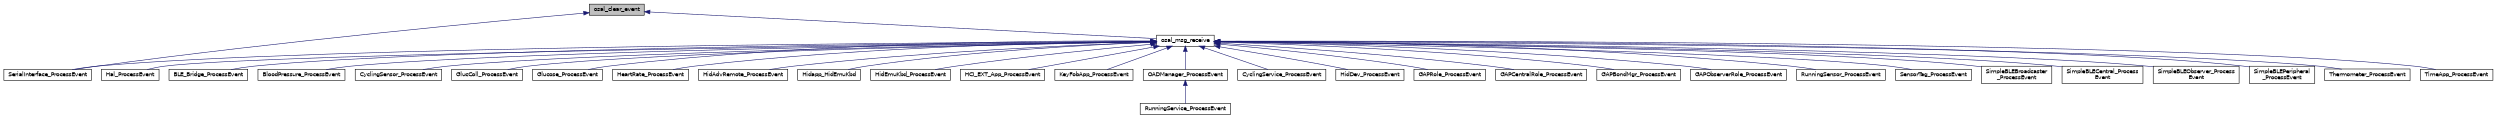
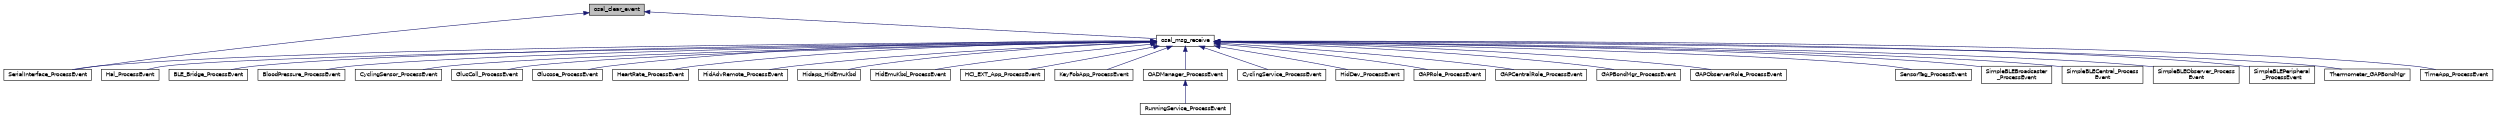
  digraph {
    rankdir=TB
    node [color=black fillcolor=white fontname=Helvetica fontsize=10 shape=record style=filled]
    edge [color=midnightblue dir=back fontname=Helvetica fontsize=10 labelfontname=Helvetica labelfontsize=10 style=solid]
    n1 [fillcolor=grey75 fontcolor=black height=0.2 label=osal_clear_event width=0.4]
    n2 [height=0.2 label=osal_msg_receive width=0.4]
    n3 [height=0.2 label=SerialInterface_ProcessEvent width=0.4]
    n4 [height=0.2 label=Hal_ProcessEvent width=0.4]
    n5 [height=0.2 label=BLE_Bridge_ProcessEvent width=0.4]
    n6 [height=0.2 label=BloodPressure_ProcessEvent width=0.4]
    n7 [height=0.2 label=CyclingSensor_ProcessEvent width=0.4]
    n8 [height=0.2 label=GlucColl_ProcessEvent width=0.4]
    n9 [height=0.2 label=Glucose_ProcessEvent width=0.4]
    n10 [height=0.2 label=HeartRate_ProcessEvent width=0.4]
    n11 [height=0.2 label=HidAdvRemote_ProcessEvent width=0.4]
    n12 [height=0.2 label=Hidapp_HidEmuKbd width=0.4]
    n13 [height=0.2 label=HidEmuKbd_ProcessEvent width=0.4]
    n14 [height=0.2 label=HCI_EXT_App_ProcessEvent width=0.4]
    n15 [height=0.2 label=KeyFobApp_ProcessEvent width=0.4]
    n16 [height=0.2 label=OADManager_ProcessEvent width=0.4]
    n17 [height=0.2 label=CyclingService_ProcessEvent width=0.4]
    n18 [height=0.2 label=HidDev_ProcessEvent width=0.4]
    n19 [height=0.2 label=GAPRole_ProcessEvent width=0.4]
    n20 [height=0.2 label=GAPCentralRole_ProcessEvent width=0.4]
    n21 [height=0.2 label=GAPBondMgr_ProcessEvent width=0.4]
    n22 [height=0.2 label=GAPObserverRole_ProcessEvent width=0.4]
-   n23 [height=0.2 label=RunningSensor_ProcessEvent width=0.4]
    n24 [height=0.2 label=SensorTag_ProcessEvent width=0.4]
    n25 [height=0.2 label="SimpleBLEBroadcaster\l_ProcessEvent" width=0.4]
    n26 [height=0.2 label="SimpleBLECentral_Process\lEvent" width=0.4]
    n27 [height=0.2 label="SimpleBLEObserver_Process\lEvent" width=0.4]
    n28 [height=0.2 label="SimpleBLEPeripheral\l_ProcessEvent" width=0.4]
-   n29 [height=0.2 label=Thermometer_ProcessEvent width=0.4]
+   n29 [height=0.2 label=Thermometer_GAPBondMgr width=0.4]
    n30 [height=0.2 label=TimeApp_ProcessEvent width=0.4]
    n31 [height=0.2 label=RunningService_ProcessEvent width=0.4]
    n1 -> n2
    n1 -> n3
    n2 -> n3
    n2 -> n4
    n2 -> n5
    n2 -> n6
    n2 -> n7
    n2 -> n8
    n2 -> n9
    n2 -> n10
    n2 -> n11
    n2 -> n12
    n2 -> n13
    n2 -> n14
    n2 -> n15
    n2 -> n16
    n2 -> n17
    n2 -> n18
    n2 -> n19
    n2 -> n20
    n2 -> n21
    n2 -> n22
-   n2 -> n23
    n2 -> n24
    n2 -> n25
    n2 -> n26
    n2 -> n27
    n2 -> n28
    n2 -> n29
    n2 -> n30
    n16 -> n31
  }
